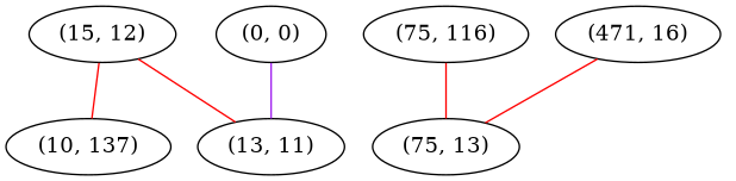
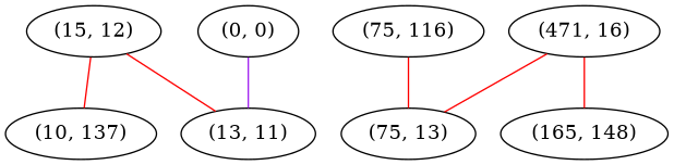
  graph {
    edge [color=red weight=1]
    "(15, 12)"
    "(10, 137)"
    "(13, 11)"
    n4 [label="(471, 16)"]
    "(75, 13)"
+   "(165, 148)"
    "(0, 0)"
    "(75, 116)"
    "(15, 12)" -- "(10, 137)"
    "(15, 12)" -- "(13, 11)"
    n4 -- "(75, 13)"
+   n4 -- "(165, 148)"
    "(0, 0)" -- "(13, 11)" [color=purple weight=4]
    "(75, 116)" -- "(75, 13)"
  }
